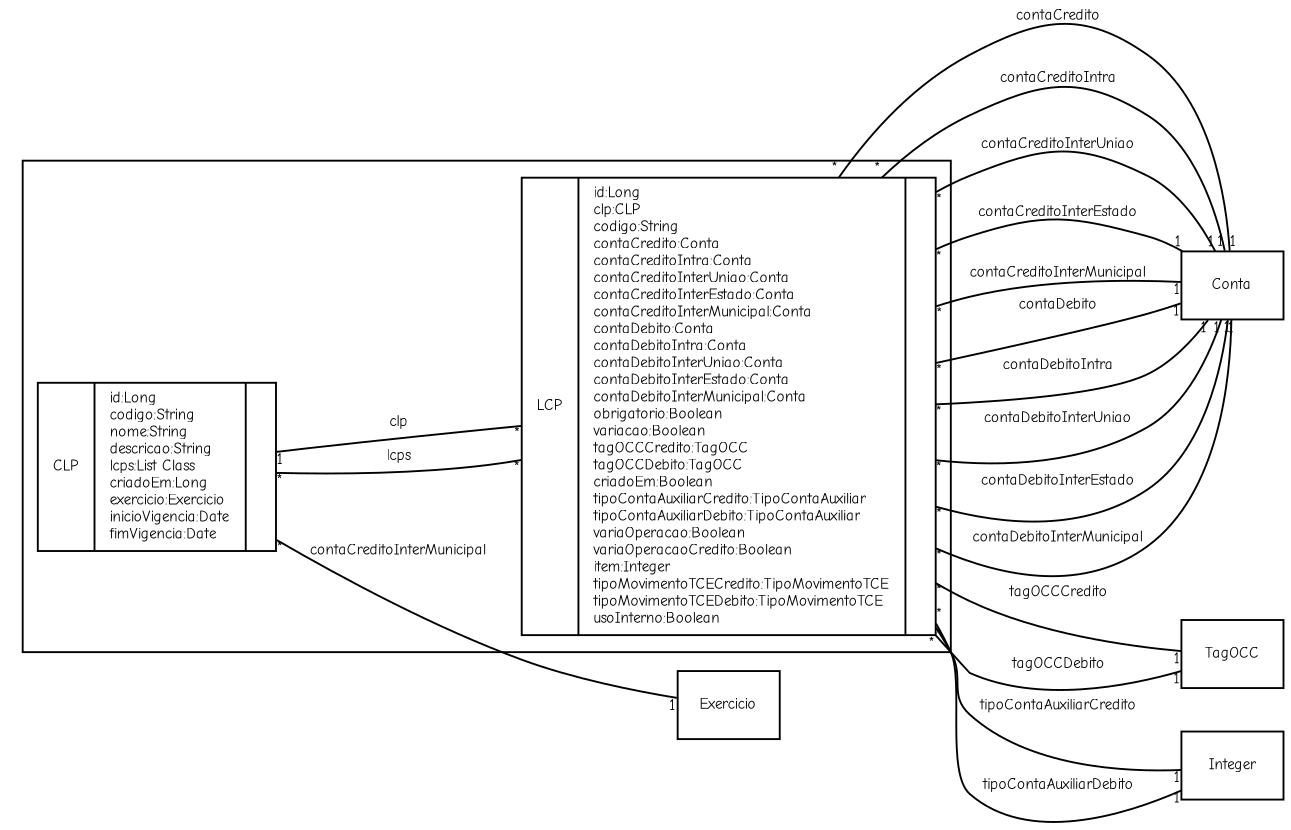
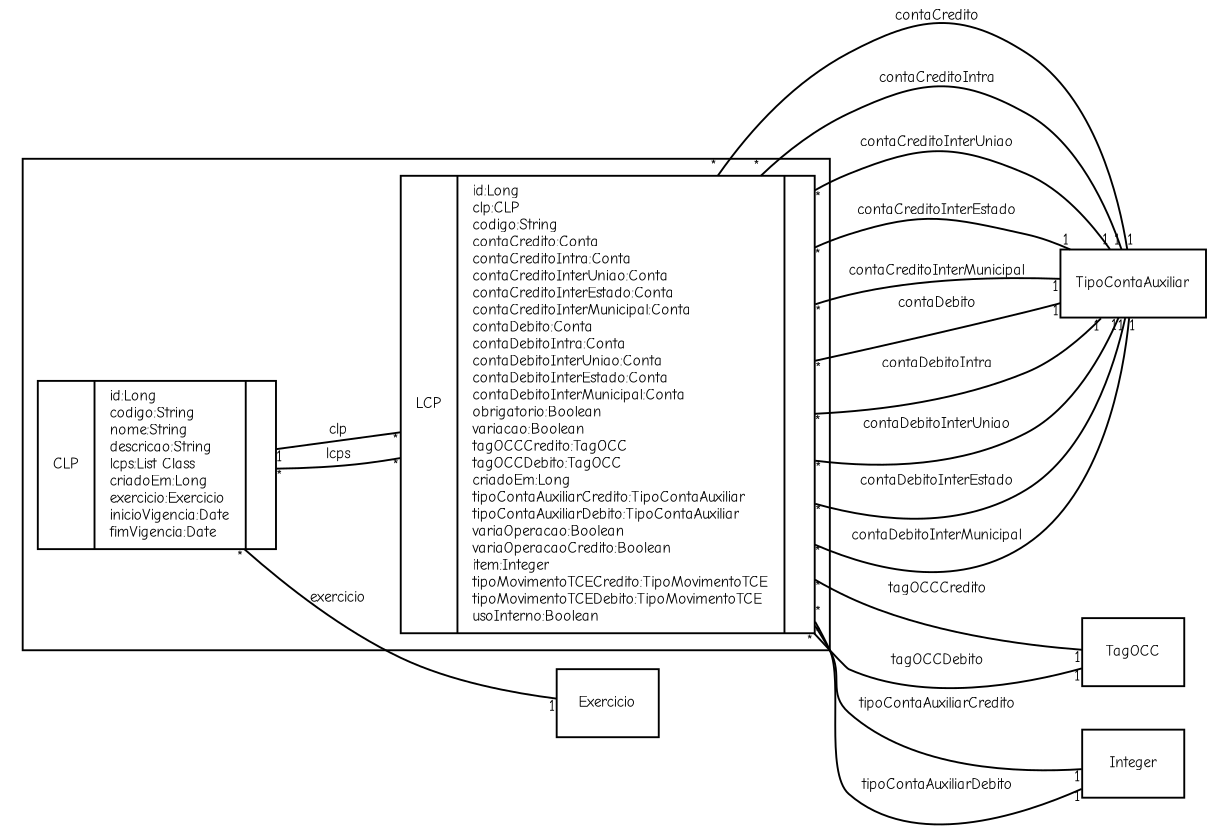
  digraph {
    fontname="Comic Neue"
    fontsize=8
    rankdir=LR
    node [fontname="Comic Neue" fontsize=8 shape=record]
    edge [arrowhead=none fontname="Comic Neue" fontsize=8 headlabel=1 taillabel="*"]
    n1 [label="{CLP|id:Long\lcodigo:String\lnome:String\ldescricao:String\llcps:List Class\lcriadoEm:Long\lexercicio:Exercicio\linicioVigencia:Date\lfimVigencia:Date\l|\l}"]
-   n2 [label="{LCP|id:Long\lclp:CLP\lcodigo:String\lcontaCredito:Conta\lcontaCreditoIntra:Conta\lcontaCreditoInterUniao:Conta\lcontaCreditoInterEstado:Conta\lcontaCreditoInterMunicipal:Conta\lcontaDebito:Conta\lcontaDebitoIntra:Conta\lcontaDebitoInterUniao:Conta\lcontaDebitoInterEstado:Conta\lcontaDebitoInterMunicipal:Conta\lobrigatorio:Boolean\lvariacao:Boolean\ltagOCCCredito:TagOCC\ltagOCCDebito:TagOCC\lcriadoEm:Boolean\ltipoContaAuxiliarCredito:TipoContaAuxiliar\ltipoContaAuxiliarDebito:TipoContaAuxiliar\lvariaOperacao:Boolean\lvariaOperacaoCredito:Boolean\litem:Integer\ltipoMovimentoTCECredito:TipoMovimentoTCE\ltipoMovimentoTCEDebito:TipoMovimentoTCE\lusoInterno:Boolean\l|\l}"]
+   n2 [label="{LCP|id:Long\lclp:CLP\lcodigo:String\lcontaCredito:Conta\lcontaCreditoIntra:Conta\lcontaCreditoInterUniao:Conta\lcontaCreditoInterEstado:Conta\lcontaCreditoInterMunicipal:Conta\lcontaDebito:Conta\lcontaDebitoIntra:Conta\lcontaDebitoInterUniao:Conta\lcontaDebitoInterEstado:Conta\lcontaDebitoInterMunicipal:Conta\lobrigatorio:Boolean\lvariacao:Boolean\ltagOCCCredito:TagOCC\ltagOCCDebito:TagOCC\lcriadoEm:Long\ltipoContaAuxiliarCredito:TipoContaAuxiliar\ltipoContaAuxiliarDebito:TipoContaAuxiliar\lvariaOperacao:Boolean\lvariaOperacaoCredito:Boolean\litem:Integer\ltipoMovimentoTCECredito:TipoMovimentoTCE\ltipoMovimentoTCEDebito:TipoMovimentoTCE\lusoInterno:Boolean\l|\l}"]
    Exercicio
-   Conta
+   Conta [label=TipoContaAuxiliar]
    TagOCC
    n6 [label=Integer]
    subgraph cluster_1 {
      n1
      n2
    }
    n1 -> n2 [headlabel="*" label=lcps]
-   n1 -> Exercicio [label=contaCreditoInterMunicipal]
+   n1 -> Exercicio [label=exercicio]
    n2 -> n1 [label=clp]
    n2 -> Conta [label=contaCredito]
    n2 -> Conta [label=contaCreditoIntra]
    n2 -> Conta [label=contaCreditoInterUniao]
    n2 -> Conta [label=contaCreditoInterEstado]
    n2 -> Conta [label=contaCreditoInterMunicipal]
    n2 -> Conta [label=contaDebito]
    n2 -> Conta [label=contaDebitoIntra]
    n2 -> Conta [label=contaDebitoInterUniao]
    n2 -> Conta [label=contaDebitoInterEstado]
    n2 -> Conta [label=contaDebitoInterMunicipal]
    n2 -> TagOCC [label=tagOCCCredito]
    n2 -> TagOCC [label=tagOCCDebito]
    n2 -> n6 [label=tipoContaAuxiliarCredito]
    n2 -> n6 [label=tipoContaAuxiliarDebito]
  }
